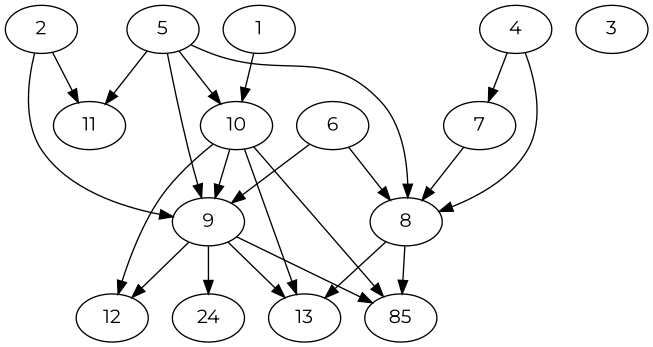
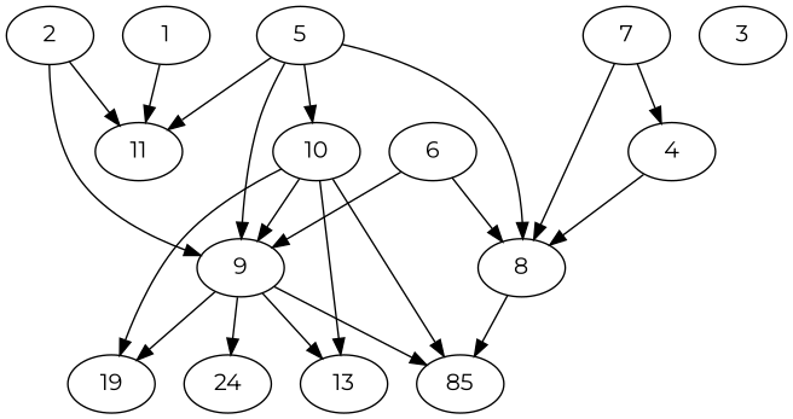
  digraph {
    fontname=Montserrat
    node [alpha=0.12 fontname=Montserrat]
    edge [fontname=Montserrat]
    1 [expect_size=27149312]
    11 [expect_size=43752448]
    9 [alpha=0.09 expect_size=44646400]
-   12 [alpha=0.05 expect_size=24945664]
+   12 [alpha=0.05 expect_size=24945664 label=19]
    13 [alpha=0.14 expect_size=52068352]
    n6 [alpha=0.10 expect_size=31338496 label=85]
    n7 [alpha=0.04 expect_size=34681856 label=24]
    2 [alpha=0.11 expect_size=34693120]
    3 [alpha=0.13 expect_size=51745792]
    4 [alpha=0.19 expect_size=21000192]
    7 [expect_size=28688384]
    8 [alpha=0.10 expect_size=8141824]
    5 [alpha=0.08 expect_size=16573440]
    10 [alpha=0.16 expect_size=25057280]
    6 [alpha=0.13 expect_size=5614592]
-   1 -> 10
+   1 -> 11
    9 -> 12
    9 -> 13
    9 -> n6
    9 -> n7
    2 -> 11
    2 -> 9
-   4 -> 7
+   7 -> 4
    4 -> 8
    7 -> 8
-   8 -> 13
    8 -> n6
    5 -> 11
    5 -> 9
    5 -> 8
    5 -> 10
    10 -> 9
    10 -> 12
    10 -> 13
    10 -> n6
    6 -> 9
    6 -> 8
  }
